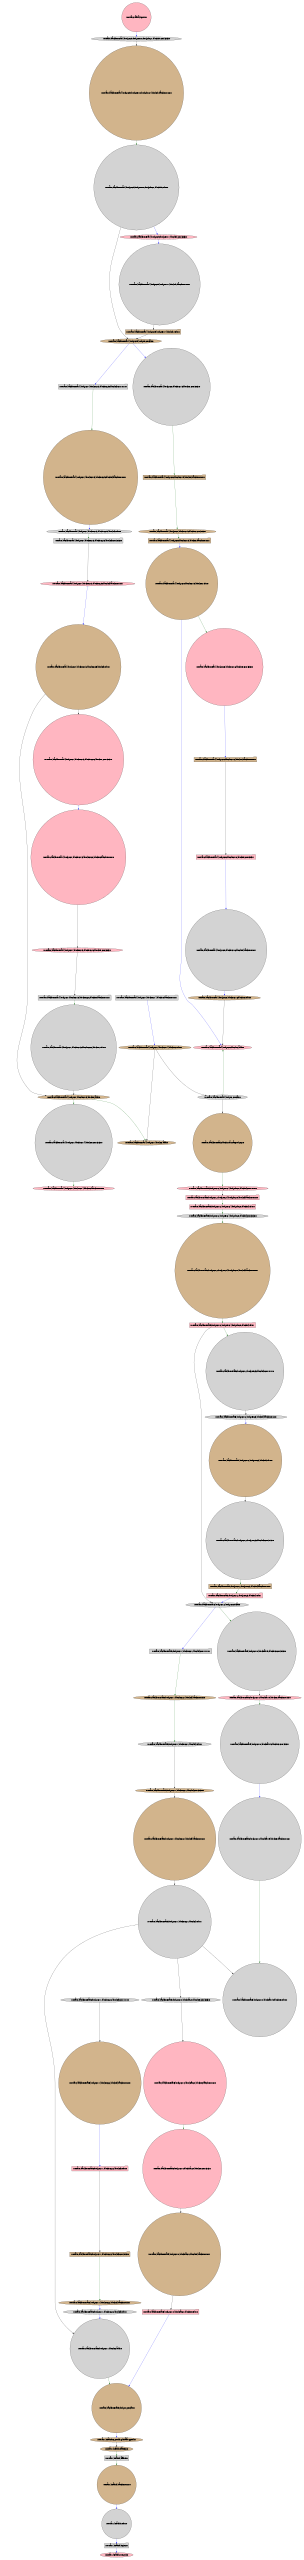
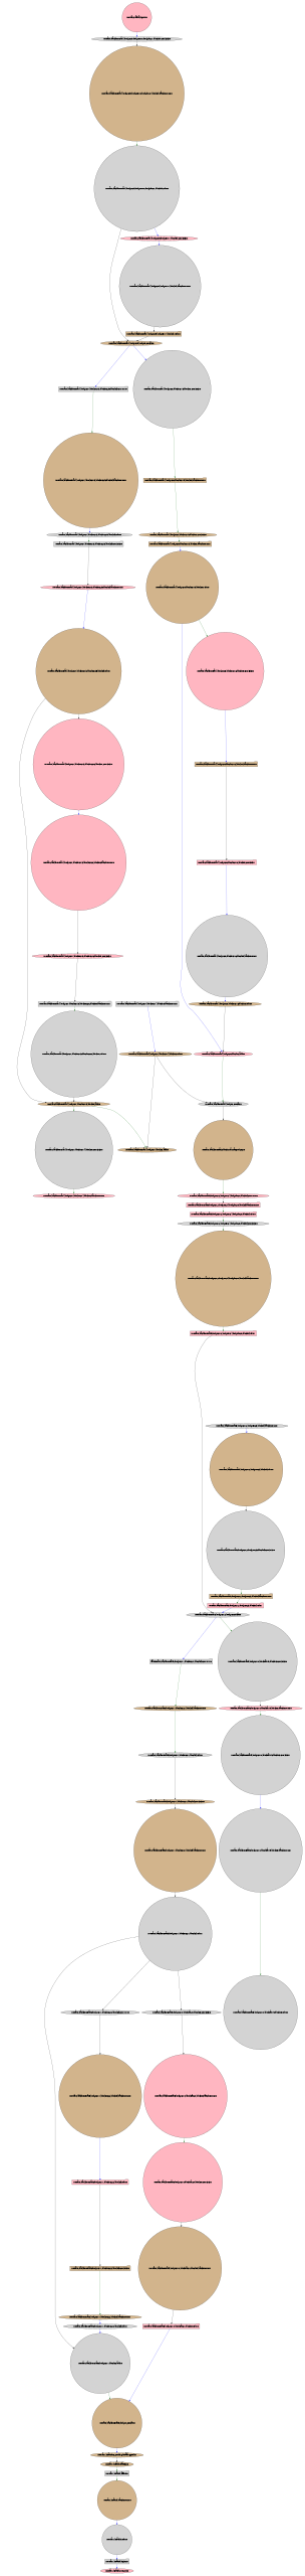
  digraph {
    node [fillcolor=lightgrey shape=circle style=filled]
    edge [color=black]
    "root_a_2/tail_a/input_0" [fillcolor=lightpink]
    "root_a_0/backbone_a_4/body_c_9/body_e_18/body_b_27/block_b/conv3x3_0" [shape=ellipse]
    "root_a_0/backbone_a_4/body_c_9/body_e_18/body_b_27/block_b/batch_norm_0" [fillcolor=tan]
    "root_a_0/backbone_a_4/body_c_9/body_e_18/body_b_27/block_b/relu_0"
    "root_a_0/backbone_a_4/body_c_9/body_e_17/block_b/conv3x3_0" [fillcolor=lightpink shape=ellipse]
    "root_a_0/backbone_a_4/body_c_9/body_e/concat_0" [fillcolor=tan shape=ellipse]
    "root_a_0/backbone_a_4/body_c_9/body_e_17/block_b/batch_norm_0"
    "root_a_0/backbone_a_4/body_c_7/block_c_13/block_c_25/block_f/conv1x1_0" [shape=folder]
    "root_a_0/backbone_a_4/body_c_8/block_c_15/block_e/conv3x3_0"
    "root_a_0/backbone_a_4/body_c_9/body_e_17/block_b/relu_0" [fillcolor=tan shape=folder]
    "root_a_0/backbone_a_4/body_c_7/block_c_13/block_c_25/block_f/batch_norm_0" [fillcolor=tan]
    "root_a_0/backbone_a_4/body_c_8/block_c_15/block_e/batch_norm_0" [fillcolor=tan shape=folder]
    "root_a_0/backbone_a_4/body_c_7/block_c_13/block_c_25/block_f/relu_0" [shape=ellipse]
    "root_a_0/backbone_a_4/body_c_7/block_c_13/block_c_25/block_f/conv3x3_0" [shape=folder]
    "root_a_0/backbone_a_4/body_c_7/block_c_13/block_c_25/block_f/batch_norm_1" [fillcolor=lightpink shape=ellipse]
    "root_a_0/backbone_a_4/body_c_7/block_c_13/block_c_25/block_f/relu_1" [fillcolor=tan]
    "root_a_0/backbone_a_4/body_c_7/block_c_13/block_c_26/block_e/conv3x3_0" [fillcolor=lightpink]
    "root_a_0/backbone_a_4/body_c_7/block_c_13/block_c/add_0" [fillcolor=tan shape=ellipse]
    "root_a_0/backbone_a_4/body_c_7/block_c_13/block_c_26/block_e/batch_norm_0" [fillcolor=lightpink]
    "root_a_0/backbone_a_4/body_c_7/block_c_14/block_e/conv3x3_0"
    "root_a_0/backbone_a_4/body_c_7/block_c/add_0" [fillcolor=tan shape=ellipse]
    "root_a_0/backbone_a_4/body_c_7/block_c_13/block_c_26/block_e/conv3x3_1" [fillcolor=lightpink shape=ellipse]
    "root_a_0/backbone_a_4/body_c_7/block_c_13/block_c_26/block_e/batch_norm_1" [shape=folder]
    "root_a_0/backbone_a_4/body_c_7/block_c_13/block_c_26/block_e/relu_0"
    "root_a_0/backbone_a_4/body_c_7/block_c_14/block_e/batch_norm_0" [fillcolor=lightpink shape=ellipse]
    "root_a_0/backbone_a_4/body_c_7/block_c_14/block_e/batch_norm_1" [shape=folder]
    "root_a_0/backbone_a_4/body_c_7/block_c_14/block_e/relu_0" [fillcolor=tan shape=ellipse]
    "root_a_0/backbone_a_4/body_c/concat_0" [shape=ellipse]
    "root_a_0/backbone_a_3/blocksr_a/maxpool2x2_0" [fillcolor=tan]
    "root_a_0/backbone_a_4/body_c_8/block_c_15/block_e/conv3x3_1" [fillcolor=tan shape=ellipse]
    "root_a_0/backbone_a_4/body_c_8/block_c_15/block_e/batch_norm_1" [fillcolor=tan shape=folder]
    "root_a_0/backbone_a_4/body_c_8/block_c_15/block_e/relu_0" [fillcolor=tan]
    "root_a_0/backbone_a_4/body_c_8/block_c_16/block_e/conv3x3_0" [fillcolor=lightpink]
    "root_a_0/backbone_a_4/body_c_8/block_c/add_0" [fillcolor=lightpink shape=ellipse]
    "root_a_0/backbone_a_4/body_c_8/block_c_16/block_e/batch_norm_0" [fillcolor=tan shape=folder]
    "root_a_0/backbone_a_4/body_c_8/block_c_16/block_e/conv3x3_1" [fillcolor=lightpink shape=folder]
    "root_a_0/backbone_a_4/body_c_8/block_c_16/block_e/batch_norm_1"
    "root_a_0/backbone_a_4/body_c_8/block_c_16/block_e/relu_0" [fillcolor=tan shape=ellipse]
    "root_a_0/backbone_a_5/body_c_12/body_e_24/body_b_28/block_f/conv1x1_0" [fillcolor=lightpink shape=ellipse]
    "root_a_0/backbone_a_5/body_c_12/body_e_24/body_b_28/block_f/batch_norm_0" [fillcolor=lightpink shape=folder]
    "root_a_0/backbone_a_5/body_c_12/body_e_24/body_b_28/block_f/relu_0" [fillcolor=lightpink shape=folder]
    "root_a_0/backbone_a_5/body_c_12/body_e_24/body_b_28/block_f/conv3x3_0" [shape=ellipse]
    "root_a_0/backbone_a_5/body_c_12/body_e_24/body_b_28/block_f/batch_norm_1" [fillcolor=tan]
    "root_a_0/backbone_a_5/body_c_12/body_e_24/body_b_28/block_f/relu_1" [fillcolor=lightpink shape=folder]
-   "root_a_0/backbone_a_5/body_c_12/body_e_23/block_f/conv1x1_0"
    "root_a_0/backbone_a_5/body_c_12/body_e/concat_0" [shape=ellipse]
    "root_a_0/backbone_a_5/body_c_12/body_e_23/block_f/batch_norm_0" [shape=ellipse]
-   "root_a_0/backbone_a_5/body_c_11/block_c_21/block_f/conv1x1_0" [shape=folder]
+   "root_a_0/backbone_a_5/body_c_11/block_c_21/block_f/conv1x1_0" [shape=folder label="flatten_a_0/backbone_a_5/body_c_11/block_c_21/block_f/conv1x1_0"]
    "root_a_0/backbone_a_5/body_c_10/block_a_19/block_e/conv3x3_0"
    "root_a_0/backbone_a_5/body_c_12/body_e_23/block_f/relu_0" [fillcolor=tan]
    "root_a_0/backbone_a_5/body_c_12/body_e_23/block_f/conv3x3_0"
    "root_a_0/backbone_a_5/body_c_12/body_e_23/block_f/batch_norm_1" [fillcolor=tan shape=folder]
    "root_a_0/backbone_a_5/body_c_12/body_e_23/block_f/relu_1" [fillcolor=lightpink shape=folder]
    "root_a_0/backbone_a_5/body_c_11/block_c_21/block_f/batch_norm_0" [fillcolor=tan shape=ellipse]
    "root_a_0/backbone_a_5/body_c_10/block_a_19/block_e/batch_norm_0" [fillcolor=lightpink shape=ellipse]
    "root_a_0/backbone_a_5/body_c_11/block_c_21/block_f/relu_0" [shape=ellipse]
    "root_a_0/backbone_a_5/body_c_11/block_c_21/block_f/conv3x3_0" [fillcolor=tan shape=ellipse]
    "root_a_0/backbone_a_5/body_c_11/block_c_21/block_f/batch_norm_1" [fillcolor=tan]
    "root_a_0/backbone_a_5/body_c_11/block_c_21/block_f/relu_1"
    "root_a_0/backbone_a_5/body_c_11/block_c_22/block_f/conv1x1_0" [shape=ellipse]
    "root_a_0/backbone_a_5/body_c_11/block_c/add_0"
    "root_a_0/backbone_a_5/body_c_10/block_a_20/block_e/conv3x3_0" [shape=ellipse]
    "root_a_0/backbone_a_5/body_c_11/block_c_22/block_f/batch_norm_0" [fillcolor=tan]
    "root_a_0/backbone_a_5/body_c/concat_0" [fillcolor=tan]
    "root_a_0/backbone_a_5/body_c_11/block_c_22/block_f/relu_0" [fillcolor=lightpink shape=folder]
    "root_a_0/backbone_a_5/body_c_11/block_c_22/block_f/conv3x3_0" [fillcolor=tan shape=folder]
    "root_a_0/backbone_a_5/body_c_11/block_c_22/block_f/batch_norm_1" [fillcolor=tan shape=ellipse]
    "root_a_0/backbone_a_5/body_c_11/block_c_22/block_f/relu_1" [shape=ellipse]
    "root_a_1/head_b_6/pool_b/globalavgpool_0" [fillcolor=tan shape=ellipse]
    "root_a_0/backbone_a_5/body_c_10/block_a_19/block_e/conv3x3_1"
    "root_a_0/backbone_a_5/body_c_10/block_a_19/block_e/batch_norm_1"
    "root_a_0/backbone_a_5/body_c_10/block_a_19/block_e/relu_0"
    "root_a_0/backbone_a_5/body_c_10/block_a_20/block_e/batch_norm_0" [fillcolor=lightpink]
    "root_a_0/backbone_a_5/body_c_10/block_a_20/block_e/conv3x3_1" [fillcolor=lightpink]
    "root_a_0/backbone_a_5/body_c_10/block_a_20/block_e/batch_norm_1" [fillcolor=tan]
    "root_a_0/backbone_a_5/body_c_10/block_a_20/block_e/relu_0" [fillcolor=lightpink shape=folder]
    "root_a_1/head_b/flatten_0" [fillcolor=tan shape=ellipse]
    "root_a_1/head_b/affine_0" [shape=folder]
    "root_a_1/head_b/batch_norm_0" [fillcolor=tan]
    "root_a_1/head_b/relu_0"
    "root_a_1/head_b/logits_0" [shape=folder]
    "root_a_1/head_b/output_0" [fillcolor=lightpink shape=ellipse]
    "root_a_2/tail_a/input_0" -> "root_a_0/backbone_a_4/body_c_9/body_e_18/body_b_27/block_b/conv3x3_0" [color=blue]
    "root_a_0/backbone_a_4/body_c_9/body_e_18/body_b_27/block_b/conv3x3_0" -> "root_a_0/backbone_a_4/body_c_9/body_e_18/body_b_27/block_b/batch_norm_0"
    "root_a_0/backbone_a_4/body_c_9/body_e_18/body_b_27/block_b/batch_norm_0" -> "root_a_0/backbone_a_4/body_c_9/body_e_18/body_b_27/block_b/relu_0" [color=darkgreen]
    "root_a_0/backbone_a_4/body_c_9/body_e_18/body_b_27/block_b/relu_0" -> "root_a_0/backbone_a_4/body_c_9/body_e_17/block_b/conv3x3_0" [color=blue]
    "root_a_0/backbone_a_4/body_c_9/body_e_18/body_b_27/block_b/relu_0" -> "root_a_0/backbone_a_4/body_c_9/body_e/concat_0"
    "root_a_0/backbone_a_4/body_c_9/body_e_17/block_b/conv3x3_0" -> "root_a_0/backbone_a_4/body_c_9/body_e_17/block_b/batch_norm_0" [color=blue]
    "root_a_0/backbone_a_4/body_c_9/body_e/concat_0" -> "root_a_0/backbone_a_4/body_c_7/block_c_13/block_c_25/block_f/conv1x1_0" [color=blue]
    "root_a_0/backbone_a_4/body_c_9/body_e/concat_0" -> "root_a_0/backbone_a_4/body_c_8/block_c_15/block_e/conv3x3_0" [color=blue]
    "root_a_0/backbone_a_4/body_c_9/body_e_17/block_b/batch_norm_0" -> "root_a_0/backbone_a_4/body_c_9/body_e_17/block_b/relu_0"
    "root_a_0/backbone_a_4/body_c_7/block_c_13/block_c_25/block_f/conv1x1_0" -> "root_a_0/backbone_a_4/body_c_7/block_c_13/block_c_25/block_f/batch_norm_0" [color=darkgreen]
    "root_a_0/backbone_a_4/body_c_8/block_c_15/block_e/conv3x3_0" -> "root_a_0/backbone_a_4/body_c_8/block_c_15/block_e/batch_norm_0" [color=darkgreen]
    "root_a_0/backbone_a_4/body_c_9/body_e_17/block_b/relu_0" -> "root_a_0/backbone_a_4/body_c_9/body_e/concat_0"
    "root_a_0/backbone_a_4/body_c_7/block_c_13/block_c_25/block_f/batch_norm_0" -> "root_a_0/backbone_a_4/body_c_7/block_c_13/block_c_25/block_f/relu_0" [color=blue]
    "root_a_0/backbone_a_4/body_c_8/block_c_15/block_e/batch_norm_0" -> "root_a_0/backbone_a_4/body_c_8/block_c_15/block_e/conv3x3_1" [color=darkgreen]
    "root_a_0/backbone_a_4/body_c_7/block_c_13/block_c_25/block_f/relu_0" -> "root_a_0/backbone_a_4/body_c_7/block_c_13/block_c_25/block_f/conv3x3_0" [color=darkgreen]
    "root_a_0/backbone_a_4/body_c_7/block_c_13/block_c_25/block_f/conv3x3_0" -> "root_a_0/backbone_a_4/body_c_7/block_c_13/block_c_25/block_f/batch_norm_1"
    "root_a_0/backbone_a_4/body_c_7/block_c_13/block_c_25/block_f/batch_norm_1" -> "root_a_0/backbone_a_4/body_c_7/block_c_13/block_c_25/block_f/relu_1" [color=blue]
    "root_a_0/backbone_a_4/body_c_7/block_c_13/block_c_25/block_f/relu_1" -> "root_a_0/backbone_a_4/body_c_7/block_c_13/block_c_26/block_e/conv3x3_0"
    "root_a_0/backbone_a_4/body_c_7/block_c_13/block_c_25/block_f/relu_1" -> "root_a_0/backbone_a_4/body_c_7/block_c_13/block_c/add_0"
    "root_a_0/backbone_a_4/body_c_7/block_c_13/block_c_26/block_e/conv3x3_0" -> "root_a_0/backbone_a_4/body_c_7/block_c_13/block_c_26/block_e/batch_norm_0" [color=blue]
    "root_a_0/backbone_a_4/body_c_7/block_c_13/block_c/add_0" -> "root_a_0/backbone_a_4/body_c_7/block_c_14/block_e/conv3x3_0" [color=darkgreen]
    "root_a_0/backbone_a_4/body_c_7/block_c_13/block_c/add_0" -> "root_a_0/backbone_a_4/body_c_7/block_c/add_0" [color=darkgreen]
    "root_a_0/backbone_a_4/body_c_7/block_c_13/block_c_26/block_e/batch_norm_0" -> "root_a_0/backbone_a_4/body_c_7/block_c_13/block_c_26/block_e/conv3x3_1"
    "root_a_0/backbone_a_4/body_c_7/block_c_14/block_e/conv3x3_0" -> "root_a_0/backbone_a_4/body_c_7/block_c_14/block_e/batch_norm_0" [color=darkgreen]
    "root_a_0/backbone_a_4/body_c_7/block_c_13/block_c_26/block_e/conv3x3_1" -> "root_a_0/backbone_a_4/body_c_7/block_c_13/block_c_26/block_e/batch_norm_1"
    "root_a_0/backbone_a_4/body_c_7/block_c_13/block_c_26/block_e/batch_norm_1" -> "root_a_0/backbone_a_4/body_c_7/block_c_13/block_c_26/block_e/relu_0" [color=darkgreen]
    "root_a_0/backbone_a_4/body_c_7/block_c_13/block_c_26/block_e/relu_0" -> "root_a_0/backbone_a_4/body_c_7/block_c_13/block_c/add_0"
    "root_a_0/backbone_a_4/body_c_7/block_c_14/block_e/batch_norm_1" -> "root_a_0/backbone_a_4/body_c_7/block_c_14/block_e/relu_0" [color=blue]
    "root_a_0/backbone_a_4/body_c_7/block_c_14/block_e/relu_0" -> "root_a_0/backbone_a_4/body_c_7/block_c/add_0"
    "root_a_0/backbone_a_4/body_c_7/block_c_14/block_e/relu_0" -> "root_a_0/backbone_a_4/body_c/concat_0"
    "root_a_0/backbone_a_4/body_c/concat_0" -> "root_a_0/backbone_a_3/blocksr_a/maxpool2x2_0"
    "root_a_0/backbone_a_3/blocksr_a/maxpool2x2_0" -> "root_a_0/backbone_a_5/body_c_12/body_e_24/body_b_28/block_f/conv1x1_0" [color=darkgreen]
    "root_a_0/backbone_a_4/body_c_8/block_c_15/block_e/conv3x3_1" -> "root_a_0/backbone_a_4/body_c_8/block_c_15/block_e/batch_norm_1" [color=darkgreen]
    "root_a_0/backbone_a_4/body_c_8/block_c_15/block_e/batch_norm_1" -> "root_a_0/backbone_a_4/body_c_8/block_c_15/block_e/relu_0" [color=blue]
    "root_a_0/backbone_a_4/body_c_8/block_c_15/block_e/relu_0" -> "root_a_0/backbone_a_4/body_c_8/block_c_16/block_e/conv3x3_0" [color=darkgreen]
    "root_a_0/backbone_a_4/body_c_8/block_c_15/block_e/relu_0" -> "root_a_0/backbone_a_4/body_c_8/block_c/add_0" [color=blue]
    "root_a_0/backbone_a_4/body_c_8/block_c_16/block_e/conv3x3_0" -> "root_a_0/backbone_a_4/body_c_8/block_c_16/block_e/batch_norm_0" [color=blue]
-   "root_a_0/backbone_a_4/body_c/concat_0" -> "root_a_0/backbone_a_4/body_c_8/block_c/add_0" [color=darkgreen]
+   "root_a_0/backbone_a_4/body_c_8/block_c/add_0" -> "root_a_0/backbone_a_4/body_c/concat_0" [color=darkgreen]
    "root_a_0/backbone_a_4/body_c_8/block_c_16/block_e/batch_norm_0" -> "root_a_0/backbone_a_4/body_c_8/block_c_16/block_e/conv3x3_1"
    "root_a_0/backbone_a_4/body_c_8/block_c_16/block_e/conv3x3_1" -> "root_a_0/backbone_a_4/body_c_8/block_c_16/block_e/batch_norm_1" [color=blue]
    "root_a_0/backbone_a_4/body_c_8/block_c_16/block_e/batch_norm_1" -> "root_a_0/backbone_a_4/body_c_8/block_c_16/block_e/relu_0" [color=blue]
    "root_a_0/backbone_a_4/body_c_8/block_c_16/block_e/relu_0" -> "root_a_0/backbone_a_4/body_c_8/block_c/add_0"
    "root_a_0/backbone_a_5/body_c_12/body_e_24/body_b_28/block_f/conv1x1_0" -> "root_a_0/backbone_a_5/body_c_12/body_e_24/body_b_28/block_f/batch_norm_0"
    "root_a_0/backbone_a_5/body_c_12/body_e_24/body_b_28/block_f/batch_norm_0" -> "root_a_0/backbone_a_5/body_c_12/body_e_24/body_b_28/block_f/relu_0" [color=darkgreen]
    "root_a_0/backbone_a_5/body_c_12/body_e_24/body_b_28/block_f/relu_0" -> "root_a_0/backbone_a_5/body_c_12/body_e_24/body_b_28/block_f/conv3x3_0" [color=darkgreen]
    "root_a_0/backbone_a_5/body_c_12/body_e_24/body_b_28/block_f/conv3x3_0" -> "root_a_0/backbone_a_5/body_c_12/body_e_24/body_b_28/block_f/batch_norm_1" [color=darkgreen]
    "root_a_0/backbone_a_5/body_c_12/body_e_24/body_b_28/block_f/batch_norm_1" -> "root_a_0/backbone_a_5/body_c_12/body_e_24/body_b_28/block_f/relu_1" [color=darkgreen]
-   "root_a_0/backbone_a_5/body_c_12/body_e_24/body_b_28/block_f/relu_1" -> "root_a_0/backbone_a_5/body_c_12/body_e_23/block_f/conv1x1_0" [color=darkgreen]
    "root_a_0/backbone_a_5/body_c_12/body_e_24/body_b_28/block_f/relu_1" -> "root_a_0/backbone_a_5/body_c_12/body_e/concat_0"
-   "root_a_0/backbone_a_5/body_c_12/body_e_23/block_f/conv1x1_0" -> "root_a_0/backbone_a_5/body_c_12/body_e_23/block_f/batch_norm_0"
    "root_a_0/backbone_a_5/body_c_12/body_e/concat_0" -> "root_a_0/backbone_a_5/body_c_11/block_c_21/block_f/conv1x1_0" [color=blue]
    "root_a_0/backbone_a_5/body_c_12/body_e/concat_0" -> "root_a_0/backbone_a_5/body_c_10/block_a_19/block_e/conv3x3_0" [color=darkgreen]
    "root_a_0/backbone_a_5/body_c_12/body_e_23/block_f/batch_norm_0" -> "root_a_0/backbone_a_5/body_c_12/body_e_23/block_f/relu_0" [color=blue]
    "root_a_0/backbone_a_5/body_c_11/block_c_21/block_f/conv1x1_0" -> "root_a_0/backbone_a_5/body_c_11/block_c_21/block_f/batch_norm_0" [color=darkgreen]
    "root_a_0/backbone_a_5/body_c_10/block_a_19/block_e/conv3x3_0" -> "root_a_0/backbone_a_5/body_c_10/block_a_19/block_e/batch_norm_0"
    "root_a_0/backbone_a_5/body_c_12/body_e_23/block_f/relu_0" -> "root_a_0/backbone_a_5/body_c_12/body_e_23/block_f/conv3x3_0"
    "root_a_0/backbone_a_5/body_c_12/body_e_23/block_f/conv3x3_0" -> "root_a_0/backbone_a_5/body_c_12/body_e_23/block_f/batch_norm_1" [color=darkgreen]
    "root_a_0/backbone_a_5/body_c_12/body_e_23/block_f/batch_norm_1" -> "root_a_0/backbone_a_5/body_c_12/body_e_23/block_f/relu_1" [color=darkgreen]
    "root_a_0/backbone_a_5/body_c_12/body_e_23/block_f/relu_1" -> "root_a_0/backbone_a_5/body_c_12/body_e/concat_0" [color=blue]
    "root_a_0/backbone_a_5/body_c_11/block_c_21/block_f/batch_norm_0" -> "root_a_0/backbone_a_5/body_c_11/block_c_21/block_f/relu_0" [color=darkgreen]
    "root_a_0/backbone_a_5/body_c_10/block_a_19/block_e/batch_norm_0" -> "root_a_0/backbone_a_5/body_c_10/block_a_19/block_e/conv3x3_1" [color=darkgreen]
    "root_a_0/backbone_a_5/body_c_11/block_c_21/block_f/relu_0" -> "root_a_0/backbone_a_5/body_c_11/block_c_21/block_f/conv3x3_0"
    "root_a_0/backbone_a_5/body_c_11/block_c_21/block_f/conv3x3_0" -> "root_a_0/backbone_a_5/body_c_11/block_c_21/block_f/batch_norm_1"
    "root_a_0/backbone_a_5/body_c_11/block_c_21/block_f/batch_norm_1" -> "root_a_0/backbone_a_5/body_c_11/block_c_21/block_f/relu_1"
-   "root_a_0/backbone_a_5/body_c_11/block_c_21/block_f/relu_1" -> "root_a_0/backbone_a_5/body_c_10/block_a_19/block_e/relu_0"
+   "root_a_0/backbone_a_5/body_c_11/block_c_21/block_f/relu_1" -> "root_a_0/backbone_a_5/body_c_11/block_c_22/block_f/conv1x1_0"
    "root_a_0/backbone_a_5/body_c_11/block_c_21/block_f/relu_1" -> "root_a_0/backbone_a_5/body_c_11/block_c/add_0"
    "root_a_0/backbone_a_5/body_c_11/block_c_21/block_f/relu_1" -> "root_a_0/backbone_a_5/body_c_10/block_a_20/block_e/conv3x3_0"
    "root_a_0/backbone_a_5/body_c_11/block_c_22/block_f/conv1x1_0" -> "root_a_0/backbone_a_5/body_c_11/block_c_22/block_f/batch_norm_0"
    "root_a_0/backbone_a_5/body_c_11/block_c/add_0" -> "root_a_0/backbone_a_5/body_c/concat_0" [color=darkgreen]
    "root_a_0/backbone_a_5/body_c_10/block_a_20/block_e/conv3x3_0" -> "root_a_0/backbone_a_5/body_c_10/block_a_20/block_e/batch_norm_0"
    "root_a_0/backbone_a_5/body_c_11/block_c_22/block_f/batch_norm_0" -> "root_a_0/backbone_a_5/body_c_11/block_c_22/block_f/relu_0" [color=blue]
    "root_a_0/backbone_a_5/body_c/concat_0" -> "root_a_1/head_b_6/pool_b/globalavgpool_0" [color=blue]
    "root_a_0/backbone_a_5/body_c_11/block_c_22/block_f/relu_0" -> "root_a_0/backbone_a_5/body_c_11/block_c_22/block_f/conv3x3_0"
    "root_a_0/backbone_a_5/body_c_11/block_c_22/block_f/conv3x3_0" -> "root_a_0/backbone_a_5/body_c_11/block_c_22/block_f/batch_norm_1" [color=darkgreen]
    "root_a_0/backbone_a_5/body_c_11/block_c_22/block_f/batch_norm_1" -> "root_a_0/backbone_a_5/body_c_11/block_c_22/block_f/relu_1" [color=blue]
    "root_a_0/backbone_a_5/body_c_11/block_c_22/block_f/relu_1" -> "root_a_0/backbone_a_5/body_c_11/block_c/add_0" [color=blue]
    "root_a_1/head_b_6/pool_b/globalavgpool_0" -> "root_a_1/head_b/flatten_0"
    "root_a_0/backbone_a_5/body_c_10/block_a_19/block_e/conv3x3_1" -> "root_a_0/backbone_a_5/body_c_10/block_a_19/block_e/batch_norm_1" [color=blue]
    "root_a_0/backbone_a_5/body_c_10/block_a_19/block_e/batch_norm_1" -> "root_a_0/backbone_a_5/body_c_10/block_a_19/block_e/relu_0" [color=darkgreen]
    "root_a_0/backbone_a_5/body_c_10/block_a_20/block_e/batch_norm_0" -> "root_a_0/backbone_a_5/body_c_10/block_a_20/block_e/conv3x3_1" [color=darkgreen]
    "root_a_0/backbone_a_5/body_c_10/block_a_20/block_e/conv3x3_1" -> "root_a_0/backbone_a_5/body_c_10/block_a_20/block_e/batch_norm_1"
    "root_a_0/backbone_a_5/body_c_10/block_a_20/block_e/batch_norm_1" -> "root_a_0/backbone_a_5/body_c_10/block_a_20/block_e/relu_0"
    "root_a_0/backbone_a_5/body_c_10/block_a_20/block_e/relu_0" -> "root_a_0/backbone_a_5/body_c/concat_0" [color=blue]
    "root_a_1/head_b/flatten_0" -> "root_a_1/head_b/affine_0" [color=darkgreen]
    "root_a_1/head_b/affine_0" -> "root_a_1/head_b/batch_norm_0" [color=darkgreen]
    "root_a_1/head_b/batch_norm_0" -> "root_a_1/head_b/relu_0" [color=blue]
    "root_a_1/head_b/relu_0" -> "root_a_1/head_b/logits_0" [color=blue]
    "root_a_1/head_b/logits_0" -> "root_a_1/head_b/output_0" [color=blue]
  }
